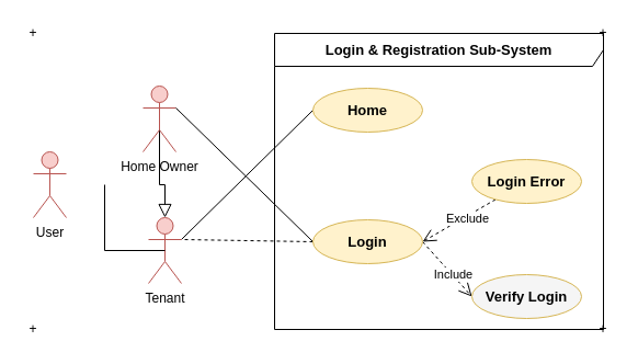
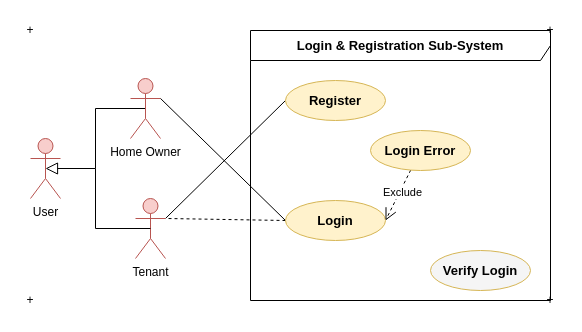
  <mxCell id="0" />
  <mxCell id="1" parent="0" />
  <mxCell id="2" value="User" style="shape=umlActor;verticalLabelPosition=bottom;verticalAlign=top;html=1;fillColor=#f8cecc;strokeColor=#b85450;" vertex="1" parent="1"><mxGeometry x="30" y="138" width="30" height="60" as="geometry" /></mxCell>
  <mxCell id="3" style="edgeStyle=none;rounded=0;orthogonalLoop=1;jettySize=auto;html=1;exitX=1;exitY=0.333;exitDx=0;exitDy=0;exitPerimeter=0;entryX=0;entryY=0.5;entryDx=0;entryDy=0;endArrow=none;endFill=0;endSize=10;strokeWidth=1;" edge="1" parent="1" source="4" target="8"><mxGeometry relative="1" as="geometry" /></mxCell>
  <mxCell id="4" value="Tenant" style="shape=umlActor;verticalLabelPosition=bottom;verticalAlign=top;html=1;fillColor=#f8cecc;strokeColor=#b85450;" vertex="1" parent="1"><mxGeometry x="135" y="198" width="30" height="60" as="geometry" /></mxCell>
- <mxCell id="5" style="edgeStyle=orthogonalEdgeStyle;rounded=0;orthogonalLoop=1;jettySize=auto;html=1;exitX=0.5;exitY=0.5;exitDx=0;exitDy=0;exitPerimeter=0;endArrow=block;endFill=0;endSize=10;strokeWidth=1;" edge="1" parent="1" source="6" target="4"><mxGeometry relative="1" as="geometry" /></mxCell>
+ <mxCell id="5" style="edgeStyle=orthogonalEdgeStyle;rounded=0;orthogonalLoop=1;jettySize=auto;html=1;exitX=0.5;exitY=0.5;exitDx=0;exitDy=0;exitPerimeter=0;entryX=0.5;entryY=0.5;entryDx=0;entryDy=0;entryPerimeter=0;endArrow=block;endFill=0;endSize=10;strokeWidth=1;" edge="1" parent="1" source="6" target="2"><mxGeometry relative="1" as="geometry" /></mxCell>
  <mxCell id="6" value="Home Owner" style="shape=umlActor;verticalLabelPosition=bottom;verticalAlign=top;html=1;fillColor=#f8cecc;strokeColor=#b85450;" vertex="1" parent="1"><mxGeometry x="130" y="78" width="30" height="60" as="geometry" /></mxCell>
  <mxCell id="7" value="&lt;font style=&quot;font-size: 13px&quot;&gt;&lt;b&gt;Login &amp;amp; Registration Sub-System&lt;/b&gt;&lt;/font&gt;" style="shape=umlFrame;whiteSpace=wrap;html=1;width=300;height=30;" vertex="1" parent="1"><mxGeometry x="250" y="30" width="300" height="270" as="geometry" /></mxCell>
- <mxCell id="8" value="&lt;b&gt;&lt;font style=&quot;font-size: 13px&quot;&gt;Home&lt;/font&gt;&lt;/b&gt;" style="ellipse;whiteSpace=wrap;html=1;fillColor=#fff2cc;strokeColor=#d6b656;" vertex="1" parent="1"><mxGeometry x="285" y="80" width="100" height="40" as="geometry" /></mxCell>
- <mxCell id="9" style="edgeStyle=none;rounded=0;orthogonalLoop=1;jettySize=auto;html=1;exitX=1;exitY=0.5;exitDx=0;exitDy=0;entryX=0;entryY=0.5;entryDx=0;entryDy=0;dashed=1;endArrow=open;endFill=0;endSize=10;strokeWidth=1;metaEdit=1;" edge="1" parent="1" source="13" target="17"><mxGeometry relative="1" as="geometry" /></mxCell>
- <mxCell id="10" value="Include" style="edgeLabel;html=1;align=center;verticalAlign=middle;resizable=0;points=[];" vertex="1" connectable="0" parent="9"><mxGeometry x="0.193" y="1" relative="1" as="geometry"><mxPoint as="offset" /></mxGeometry></mxCell>
+ <mxCell id="8" value="&lt;b&gt;&lt;font style=&quot;font-size: 13px&quot;&gt;Register&lt;/font&gt;&lt;/b&gt;" style="ellipse;whiteSpace=wrap;html=1;fillColor=#fff2cc;strokeColor=#d6b656;" vertex="1" parent="1"><mxGeometry x="285" y="80" width="100" height="40" as="geometry" /></mxCell>
  <mxCell id="11" style="edgeStyle=none;rounded=0;orthogonalLoop=1;jettySize=auto;html=1;exitX=0;exitY=0.5;exitDx=0;exitDy=0;entryX=1;entryY=0.333;entryDx=0;entryDy=0;entryPerimeter=0;endArrow=none;endFill=0;endSize=10;strokeWidth=1;" edge="1" parent="1" source="13" target="6"><mxGeometry relative="1" as="geometry" /></mxCell>
  <mxCell id="12" style="edgeStyle=none;rounded=0;orthogonalLoop=1;jettySize=auto;html=1;exitX=0;exitY=0.5;exitDx=0;exitDy=0;entryX=1;entryY=0.333;entryDx=0;entryDy=0;entryPerimeter=0;endArrow=none;endFill=0;endSize=10;strokeWidth=1;dashed=1;" edge="1" parent="1" source="13" target="4"><mxGeometry relative="1" as="geometry" /></mxCell>
  <mxCell id="13" value="&lt;b&gt;&lt;font style=&quot;font-size: 13px&quot;&gt;Login&lt;/font&gt;&lt;/b&gt;" style="ellipse;whiteSpace=wrap;html=1;fillColor=#fff2cc;strokeColor=#d6b656;" vertex="1" parent="1"><mxGeometry x="285" y="200" width="100" height="40" as="geometry" /></mxCell>
  <mxCell id="14" style="rounded=0;orthogonalLoop=1;jettySize=auto;html=1;entryX=1;entryY=0.5;entryDx=0;entryDy=0;dashed=1;endArrow=open;endFill=0;strokeWidth=1;endSize=10;metaEdit=1;" edge="1" parent="1" source="16" target="13"><mxGeometry relative="1" as="geometry" /></mxCell>
  <mxCell id="15" value="Exclude" style="edgeLabel;html=1;align=center;verticalAlign=middle;resizable=0;points=[];" vertex="1" connectable="0" parent="14"><mxGeometry x="-0.184" y="2" relative="1" as="geometry"><mxPoint as="offset" /></mxGeometry></mxCell>
- <mxCell id="16" value="&lt;b&gt;&lt;font style=&quot;font-size: 13px&quot;&gt;Login Error&lt;/font&gt;&lt;/b&gt;" style="ellipse;whiteSpace=wrap;html=1;fillColor=#fff2cc;strokeColor=#d6b656;" vertex="1" parent="1"><mxGeometry x="430" y="145" width="100" height="40" as="geometry" /></mxCell>
+ <mxCell id="16" value="&lt;b&gt;&lt;font style=&quot;font-size: 13px&quot;&gt;Login Error&lt;/font&gt;&lt;/b&gt;" style="ellipse;whiteSpace=wrap;html=1;fillColor=#fff2cc;strokeColor=#d6b656;" vertex="1" parent="1"><mxGeometry x="370" y="130" width="100" height="40" as="geometry" /></mxCell>
  <mxCell id="17" value="&lt;b&gt;&lt;font style=&quot;font-size: 13px&quot;&gt;Verify Login&lt;/font&gt;&lt;/b&gt;" style="ellipse;whiteSpace=wrap;html=1;fillColor=#f5f5f5;strokeColor=#d6b656;" vertex="1" parent="1"><mxGeometry x="430" y="250" width="100" height="40" as="geometry" /></mxCell>
  <mxCell id="18" value="" style="endArrow=none;html=1;strokeWidth=1;entryX=0.5;entryY=0.5;entryDx=0;entryDy=0;entryPerimeter=0;" edge="1" parent="1"><mxGeometry width="50" height="50" relative="1" as="geometry"><mxPoint x="95" y="228" as="sourcePoint" /><mxPoint x="150" y="228" as="targetPoint" /></mxGeometry></mxCell>
  <mxCell id="19" value="" style="endArrow=none;html=1;strokeWidth=1;" edge="1" parent="1"><mxGeometry width="50" height="50" relative="1" as="geometry"><mxPoint x="95" y="168" as="sourcePoint" /><mxPoint x="95" y="228" as="targetPoint" /></mxGeometry></mxCell>
  <mxCell id="20" value="+" style="text;html=1;strokeColor=none;fillColor=none;align=center;verticalAlign=middle;whiteSpace=wrap;rounded=0;" vertex="1" parent="1"><mxGeometry x="540" y="20" width="20" height="20" as="geometry" /></mxCell>
  <mxCell id="21" value="+" style="text;html=1;strokeColor=none;fillColor=none;align=center;verticalAlign=middle;whiteSpace=wrap;rounded=0;" vertex="1" parent="1"><mxGeometry x="540" y="290" width="20" height="20" as="geometry" /></mxCell>
  <mxCell id="22" value="+" style="text;html=1;strokeColor=none;fillColor=none;align=center;verticalAlign=middle;whiteSpace=wrap;rounded=0;" vertex="1" parent="1"><mxGeometry x="20" y="290" width="20" height="20" as="geometry" /></mxCell>
  <mxCell id="23" value="+" style="text;html=1;strokeColor=none;fillColor=none;align=center;verticalAlign=middle;whiteSpace=wrap;rounded=0;" vertex="1" parent="1"><mxGeometry x="20" y="20" width="20" height="20" as="geometry" /></mxCell>
